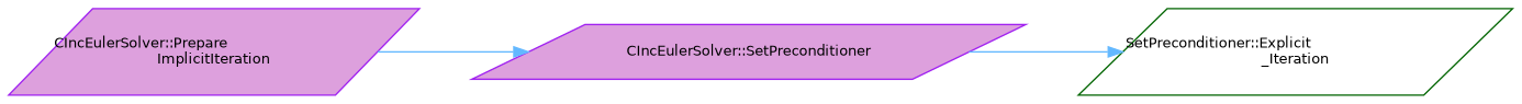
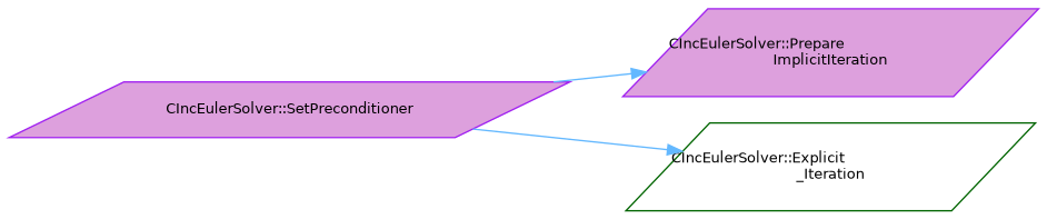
  digraph {
    rankdir=RL
    node [color=purple fillcolor=plum fontname=Helvetica fontsize=10 shape=parallelogram style=filled]
    edge [color=steelblue1 dir=back fontname=Helvetica fontsize=10 labelfontname=Helvetica labelfontsize=10 style=solid]
    n1 [fontcolor=black height=0.2 label="CIncEulerSolver::SetPreconditioner" width=0.4]
    n2 [height=0.2 label="CIncEulerSolver::Prepare\lImplicitIteration" width=0.4]
-   n3 [color=darkgreen fillcolor=white height=0.2 label="SetPreconditioner::Explicit\l_Iteration" width=0.4]
-   n1 -> n2
+   n3 [color=darkgreen fillcolor=white height=0.2 label="CIncEulerSolver::Explicit\l_Iteration" width=0.4]
+   n2 -> n1
    n3 -> n1
  }
